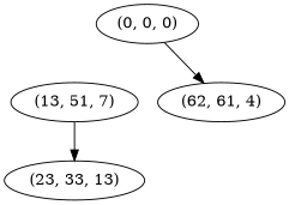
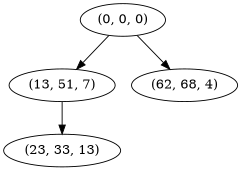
  digraph {
    "(0, 0, 0)"
    "(13, 51, 7)"
-   "(62, 68, 4)" [label="(62, 61, 4)"]
+   "(62, 68, 4)"
    n4 [label="(23, 33, 13)"]
+   "(0, 0, 0)" -> "(13, 51, 7)"
    "(0, 0, 0)" -> "(62, 68, 4)"
    "(13, 51, 7)" -> n4
  }
